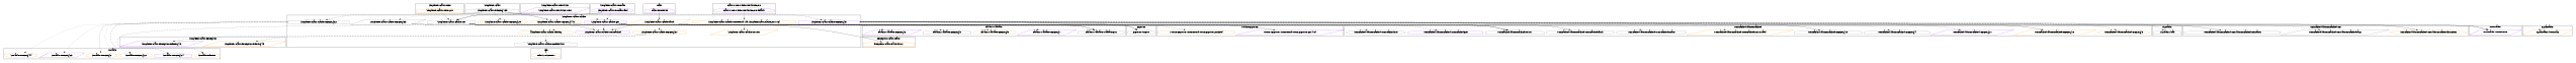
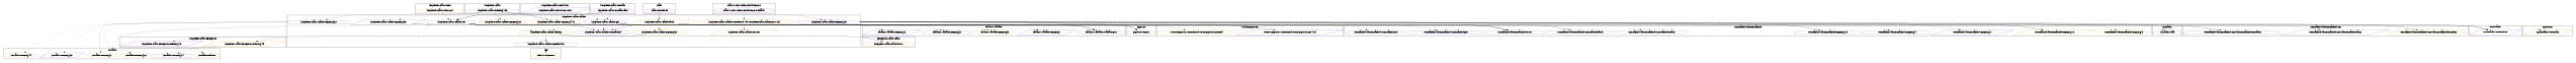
  digraph {
    node [color=darkorange shape=house]
    edge [style=dashed]
    "Storable::nfreeze" [shape=ellipse]
    "Storable::BEGIN@2" [shape=octagon]
    "Storable::BEGIN@24" [color=purple]
    "Storable::BEGIN@22" [shape=octagon]
    "Storable::BEGIN@44" [shape=octagon]
    "Storable::BEGIN@23" [color=purple shape=parallelogram]
    "DynaLoader::bootstrap" [shape=parallelogram]
    "SimpleDB::Class::Cache::BEGIN@33" [color=gray40 shape=parallelogram]
    "SimpleDB::Class::Cache::BEGIN@448" [shape=ellipse]
    "SimpleDB::Class::Cache::__ANON__[../lib/SimpleDB/Class/Cache.pm:106]" [shape=octagon]
    "SimpleDB::Class::Cache::memcached" [color=purple shape=octagon]
    "SimpleDB::Class::Cache::servers" [shape=parallelogram]
    "SimpleDB::Class::Cache::BEGIN@31" [color=purple]
    "SimpleDB::Class::Cache::set" [color=gray40]
    "SimpleDB::Class::Cache::BEGIN@32" [color=gray40]
    "SimpleDB::Class::Cache::CORE:subst" [color=gray40]
    "SimpleDB::Class::Cache::fix_key"
    "SimpleDB::Class::Cache::get" [color=purple shape=octagon]
    "SimpleDB::Class::Cache::BEGIN@30" [shape=octagon]
    "SimpleDB::Class::Cache::flush" [shape=parallelogram]
    "SimpleDB::Class::Cache::BEGIN@29" [shape=ellipse]
    "Moose::Exporter::__ANON__[Moose/Exporter.pm:389]" [shape=octagon]
    "Moose::Exporter::__ANON__[Moose/Exporter.pm:478]" [color=purple shape=parallelogram]
    "SimpleDB::Class::Item::put"
    "XSLoader::load" [color=gray40]
    "utf8::SWASHNEW" [shape=octagon]
    "Params::Validate::_validate_pos" [color=gray40 shape=octagon]
    "Params::Validate::BEGIN@7" [color=purple shape=parallelogram]
    "Params::Validate::BEGIN@5" [shape=octagon]
    "Params::Validate::BEGIN@3" [color=gray40]
    "Params::Validate::BEGIN@6" [color=purple shape=parallelogram]
    "SimpleDB::Class::BEGIN@139" [color=gray40]
    "SimpleDB::Class::ResultSet::next" [color=purple shape=parallelogram]
    "SimpleDB::Class::Domain::find" [color=purple shape=ellipse]
    "SimpleDB::Class::Exception::BEGIN@45" [shape=parallelogram]
    "SimpleDB::Class::Exception::BEGIN@46" [color=purple shape=parallelogram]
    "Memcached::libmemcached::memcached_set" [color=gray40 shape=ellipse]
-   "Memcached::libmemcached::memcached_server_add" [shape=parallelogram]
    "Memcached::libmemcached::memcached_flush" [color=gray40 shape=octagon]
    "Memcached::libmemcached::errstr" [color=gray40]
    "Memcached::libmemcached::memcached_get" [color=purple]
    "Memcached::libmemcached::BEGIN@4" [color=gray40]
    "Memcached::libmemcached::BEGIN@19" [color=gray40]
    "Memcached::libmemcached::BEGIN@3" [shape=ellipse]
    "Memcached::libmemcached::memcached_create" [color=gray40 shape=octagon]
    "Memcached::libmemcached::BEGIN@18" [shape=parallelogram]
    "Memcached::libmemcached::BEGIN@21" [color=purple shape=parallelogram]
    "Exporter::import" [color=gray40 shape=octagon]
    "AutoLoader::AUTOLOAD" [color=purple shape=parallelogram]
    "main::RUNTIME" [color=purple]
    "Class::MOP::Mixin::AttributeCore::default" [color=purple shape=octagon]
    "Exception::Class::Base::throw"
    "Memcached::libmemcached::API::libmemcached_functions" [shape=ellipse]
    "Memcached::libmemcached::API::libmemcached_tags" [color=gray40 shape=parallelogram]
    "Memcached::libmemcached::API::libmemcached_constants" [color=gray40]
    subgraph cluster_1 {
      label=Storable
      "Storable::nfreeze"
      "Storable::BEGIN@2"
      "Storable::BEGIN@24"
      "Storable::BEGIN@22"
      "Storable::BEGIN@44"
      "Storable::BEGIN@23"
    }
    subgraph cluster_2 {
-     label=DynaLoader
+     label=ResultSet
      "DynaLoader::bootstrap"
    }
    subgraph cluster_3 {
      label="SimpleDB::Class::Cache"
      "SimpleDB::Class::Cache::BEGIN@33"
      "SimpleDB::Class::Cache::BEGIN@448"
      "SimpleDB::Class::Cache::__ANON__[../lib/SimpleDB/Class/Cache.pm:106]"
      "SimpleDB::Class::Cache::memcached"
      "SimpleDB::Class::Cache::servers"
      "SimpleDB::Class::Cache::BEGIN@31"
      "SimpleDB::Class::Cache::set"
      "SimpleDB::Class::Cache::BEGIN@32"
      "SimpleDB::Class::Cache::CORE:subst"
      "SimpleDB::Class::Cache::fix_key"
      "SimpleDB::Class::Cache::get"
      "SimpleDB::Class::Cache::BEGIN@30"
      "SimpleDB::Class::Cache::flush"
      "SimpleDB::Class::Cache::BEGIN@29"
    }
    subgraph cluster_4 {
      label="Moose::Exporter"
      "Moose::Exporter::__ANON__[Moose/Exporter.pm:389]"
      "Moose::Exporter::__ANON__[Moose/Exporter.pm:478]"
    }
    subgraph cluster_5 {
      label="SimpleDB::Class::Item"
      "SimpleDB::Class::Item::put"
    }
    subgraph cluster_6 {
      label=XSLoader
      "XSLoader::load"
    }
    subgraph cluster_7 {
      label=utf8
      "utf8::SWASHNEW"
    }
    subgraph cluster_8 {
      label="Params::Validate"
      "Params::Validate::_validate_pos"
      "Params::Validate::BEGIN@7"
      "Params::Validate::BEGIN@5"
      "Params::Validate::BEGIN@3"
      "Params::Validate::BEGIN@6"
    }
    subgraph cluster_9 {
      label="SimpleDB::Class"
      "SimpleDB::Class::BEGIN@139"
    }
    subgraph cluster_10 {
      label="SimpleDB::Class::ResultSet"
      "SimpleDB::Class::ResultSet::next"
    }
    subgraph cluster_11 {
      label="SimpleDB::Class::Domain"
      "SimpleDB::Class::Domain::find"
    }
    subgraph cluster_12 {
      label="SimpleDB::Class::Exception"
      "SimpleDB::Class::Exception::BEGIN@45"
      "SimpleDB::Class::Exception::BEGIN@46"
    }
    subgraph cluster_13 {
      label="Memcached::libmemcached"
      "Memcached::libmemcached::memcached_set"
-     "Memcached::libmemcached::memcached_server_add"
      "Memcached::libmemcached::memcached_flush"
      "Memcached::libmemcached::errstr"
      "Memcached::libmemcached::memcached_get"
      "Memcached::libmemcached::BEGIN@4"
      "Memcached::libmemcached::BEGIN@19"
      "Memcached::libmemcached::BEGIN@3"
      "Memcached::libmemcached::memcached_create"
      "Memcached::libmemcached::BEGIN@18"
      "Memcached::libmemcached::BEGIN@21"
    }
    subgraph cluster_14 {
      label=Exporter
      "Exporter::import"
    }
    subgraph cluster_15 {
      label=AutoLoader
      "AutoLoader::AUTOLOAD"
    }
    subgraph cluster_16 {
      label=main
      "main::RUNTIME"
    }
    subgraph cluster_17 {
      label="Class::MOP::Mixin::AttributeCore"
      "Class::MOP::Mixin::AttributeCore::default"
    }
    subgraph cluster_18 {
      label="Exception::Class::Base"
      "Exception::Class::Base::throw"
    }
    subgraph cluster_19 {
      label="Memcached::libmemcached::API"
      "Memcached::libmemcached::API::libmemcached_functions"
      "Memcached::libmemcached::API::libmemcached_tags"
      "Memcached::libmemcached::API::libmemcached_constants"
    }
    "SimpleDB::Class::Cache::BEGIN@33" -> "Params::Validate::BEGIN@7" [style=dotted]
    "SimpleDB::Class::Cache::BEGIN@33" -> "Params::Validate::BEGIN@5" [style=dotted]
    "SimpleDB::Class::Cache::BEGIN@33" -> "Params::Validate::BEGIN@3" [style=dotted]
    "SimpleDB::Class::Cache::BEGIN@33" -> "Params::Validate::BEGIN@6" [style=dotted]
    "SimpleDB::Class::Cache::BEGIN@33" -> "Exporter::import"
    "SimpleDB::Class::Cache::BEGIN@448" -> "Moose::Exporter::__ANON__[Moose/Exporter.pm:478]" [style=solid]
    "SimpleDB::Class::Cache::__ANON__[../lib/SimpleDB/Class/Cache.pm:106]" -> "SimpleDB::Class::Cache::servers" [style=solid]
-   "SimpleDB::Class::Cache::__ANON__[../lib/SimpleDB/Class/Cache.pm:106]" -> "Memcached::libmemcached::memcached_server_add" [style=dotted]
    "SimpleDB::Class::Cache::__ANON__[../lib/SimpleDB/Class/Cache.pm:106]" -> "Memcached::libmemcached::memcached_create" [style=dotted]
    "SimpleDB::Class::Cache::BEGIN@31" -> "XSLoader::load"
    "SimpleDB::Class::Cache::BEGIN@31" -> "Memcached::libmemcached::BEGIN@4" [style=dotted]
    "SimpleDB::Class::Cache::BEGIN@31" -> "Memcached::libmemcached::BEGIN@19" [style=solid]
    "SimpleDB::Class::Cache::BEGIN@31" -> "Memcached::libmemcached::BEGIN@3"
    "SimpleDB::Class::Cache::BEGIN@31" -> "Memcached::libmemcached::BEGIN@18" [style=solid]
    "SimpleDB::Class::Cache::BEGIN@31" -> "Memcached::libmemcached::BEGIN@21"
    "SimpleDB::Class::Cache::BEGIN@31" -> "Exporter::import" [style=solid]
    "SimpleDB::Class::Cache::BEGIN@31" -> "Memcached::libmemcached::API::libmemcached_functions" [style=solid]
    "SimpleDB::Class::Cache::BEGIN@31" -> "Memcached::libmemcached::API::libmemcached_tags"
    "SimpleDB::Class::Cache::BEGIN@31" -> "Memcached::libmemcached::API::libmemcached_constants" [style=solid]
    "SimpleDB::Class::Cache::set" -> "Storable::nfreeze"
    "SimpleDB::Class::Cache::set" -> "SimpleDB::Class::Cache::memcached" [style=solid]
    "SimpleDB::Class::Cache::set" -> "SimpleDB::Class::Cache::fix_key" [style=dotted]
    "SimpleDB::Class::Cache::set" -> "Params::Validate::_validate_pos" [style=solid]
    "SimpleDB::Class::Cache::set" -> "Memcached::libmemcached::memcached_set" [style=dotted]
    "SimpleDB::Class::Cache::set" -> "Memcached::libmemcached::errstr"
    "SimpleDB::Class::Cache::set" -> "AutoLoader::AUTOLOAD" [style=solid]
    "SimpleDB::Class::Cache::BEGIN@32" -> "Storable::BEGIN@2"
-   "SimpleDB::Class::Cache::BEGIN@32" -> "Storable::BEGIN@24"
+   "SimpleDB::Class::Exception::BEGIN@45" -> "Storable::BEGIN@24"
    "SimpleDB::Class::Cache::BEGIN@32" -> "Storable::BEGIN@22" [style=dotted]
    "SimpleDB::Class::Cache::BEGIN@32" -> "Storable::BEGIN@44" [style=dotted]
    "SimpleDB::Class::Cache::BEGIN@32" -> "Storable::BEGIN@23" [style=dotted]
    "SimpleDB::Class::Cache::BEGIN@32" -> "DynaLoader::bootstrap" [style=dotted]
    "SimpleDB::Class::Cache::CORE:subst" -> "utf8::SWASHNEW" [style=dotted]
    "SimpleDB::Class::Cache::fix_key" -> "SimpleDB::Class::Cache::CORE:subst"
    "SimpleDB::Class::Cache::get" -> "SimpleDB::Class::Cache::memcached"
    "SimpleDB::Class::Cache::get" -> "SimpleDB::Class::Cache::fix_key" [style=dotted]
    "SimpleDB::Class::Cache::get" -> "Params::Validate::_validate_pos"
    "SimpleDB::Class::Cache::get" -> "Memcached::libmemcached::errstr" [style=solid]
    "SimpleDB::Class::Cache::get" -> "Memcached::libmemcached::memcached_get"
    "SimpleDB::Class::Cache::get" -> "AutoLoader::AUTOLOAD"
-   "SimpleDB::Class::Cache::get" -> "Exception::Class::Base::throw" [style=solid]
+   "SimpleDB::Class::Cache::fix_key" -> "Exception::Class::Base::throw" [style=solid]
    "SimpleDB::Class::Cache::BEGIN@30" -> "SimpleDB::Class::Exception::BEGIN@45"
    "SimpleDB::Class::Cache::BEGIN@30" -> "SimpleDB::Class::Exception::BEGIN@46"
    "SimpleDB::Class::Cache::flush" -> "SimpleDB::Class::Cache::memcached" [style=solid]
    "SimpleDB::Class::Cache::flush" -> "SimpleDB::Class::Cache::BEGIN@30"
    "SimpleDB::Class::Cache::flush" -> "Memcached::libmemcached::memcached_flush" [style=solid]
    "SimpleDB::Class::Cache::flush" -> "Memcached::libmemcached::errstr"
    "SimpleDB::Class::Cache::BEGIN@29" -> "Moose::Exporter::__ANON__[Moose/Exporter.pm:389]"
    "SimpleDB::Class::Item::put" -> "SimpleDB::Class::Cache::set"
    "SimpleDB::Class::BEGIN@139" -> "SimpleDB::Class::Cache::BEGIN@33" [style=dotted]
    "SimpleDB::Class::BEGIN@139" -> "SimpleDB::Class::Cache::BEGIN@448" [style=solid]
    "SimpleDB::Class::BEGIN@139" -> "SimpleDB::Class::Cache::BEGIN@31"
    "SimpleDB::Class::BEGIN@139" -> "SimpleDB::Class::Cache::BEGIN@32"
    "SimpleDB::Class::BEGIN@139" -> "SimpleDB::Class::Cache::BEGIN@29"
    "SimpleDB::Class::ResultSet::next" -> "SimpleDB::Class::Cache::set"
    "SimpleDB::Class::ResultSet::next" -> "SimpleDB::Class::Cache::get" [style=dotted]
    "SimpleDB::Class::Domain::find" -> "SimpleDB::Class::Cache::set" [style=solid]
    "SimpleDB::Class::Domain::find" -> "SimpleDB::Class::Cache::get"
    "main::RUNTIME" -> "SimpleDB::Class::Cache::flush" [style=solid]
    "Class::MOP::Mixin::AttributeCore::default" -> "SimpleDB::Class::Cache::__ANON__[../lib/SimpleDB/Class/Cache.pm:106]"
  }
